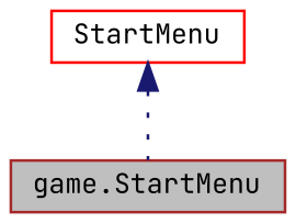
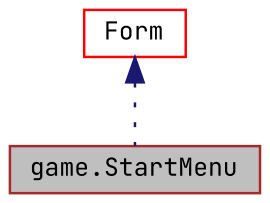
  digraph {
    fontname="JetBrains Mono"
    node [fontname="JetBrains Mono" fontsize=10 shape=box style=filled]
    n1 [color=brown fillcolor=grey75 fontcolor=black height=0.2 label="game.StartMenu" width=0.4]
-   n2 [color=red fillcolor=white height=0.2 label=StartMenu width=0.4]
+   n2 [color=red fillcolor=white height=0.2 label=Form width=0.4]
    n2 -> n1 [color=midnightblue dir=back fontname="JetBrains Mono" fontsize=10 labelfontname=Helvetica labelfontsize=10 style=dotted]
  }
